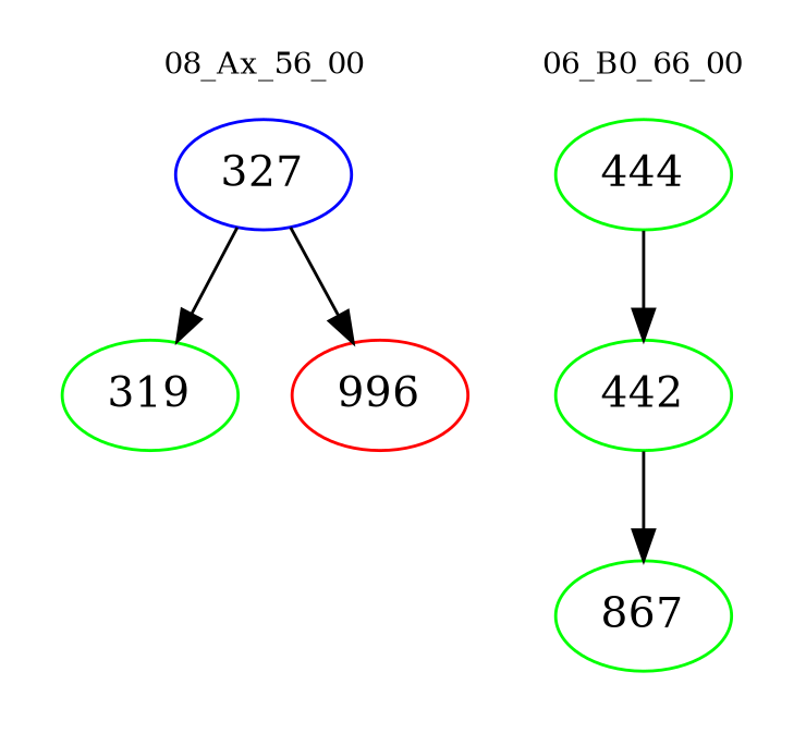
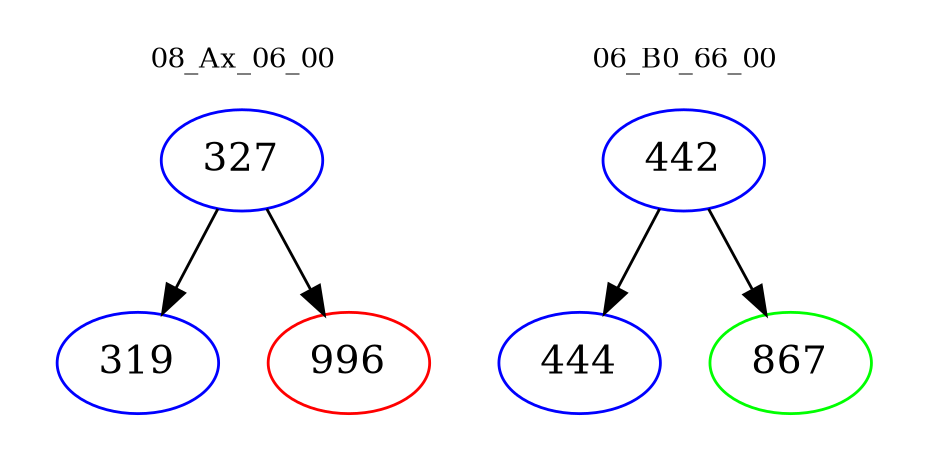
  digraph {
    node [color=green]
    edge [color=black]
    n1 [color=blue label=327]
-   n2 [label=319]
+   n2 [color=blue label=319]
    n3 [color=red label=996]
-   n4 [label=442]
-   n5 [label=444]
+   n4 [color=blue label=442]
+   n5 [color=blue label=444]
    n6 [label=867]
    subgraph cluster_1 {
      color=white
      fontsize=10
-     label="08_Ax_56_00"
+     label="08_Ax_06_00"
      n1
      n2
      n3
    }
    subgraph cluster_2 {
      color=white
      fontsize=10
      label="06_B0_66_00"
      n4
      n5
      n6
    }
    n1 -> n2
    n1 -> n3
-   n5 -> n4
+   n4 -> n5
    n4 -> n6
  }
